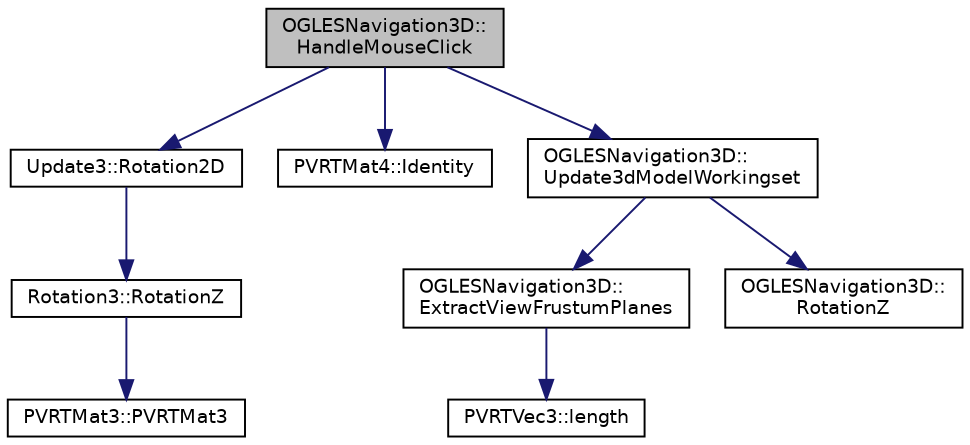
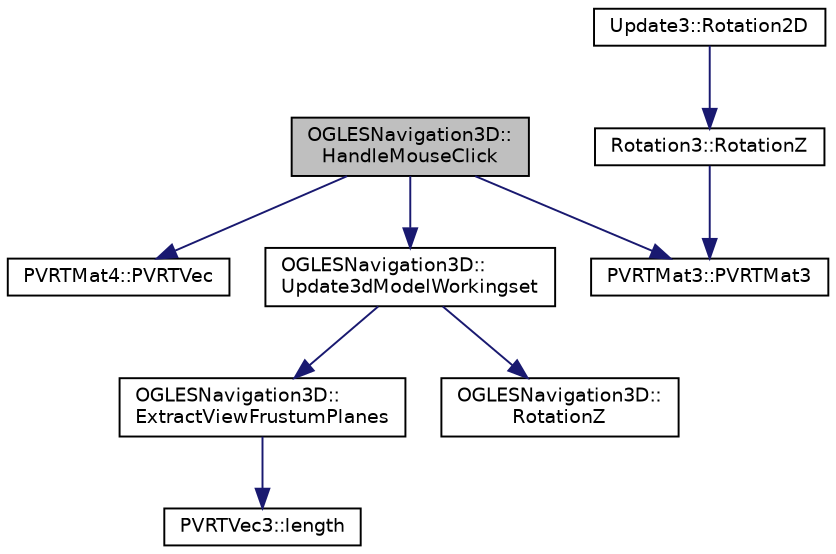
  digraph {
    rankdir=TB
    node [color=black fillcolor=white fontname=Helvetica fontsize=10 shape=record style=filled]
    edge [color=midnightblue fontname=Helvetica fontsize=10 labelfontname=Helvetica labelfontsize=10 style=solid]
    n1 [fillcolor=grey75 fontcolor=black height=0.2 label="OGLESNavigation3D::\lHandleMouseClick" width=0.4]
    n2 [height=0.2 label="Update3::Rotation2D" width=0.4]
-   n3 [height=0.2 label="PVRTMat4::Identity" width=0.4]
+   n3 [height=0.2 label="PVRTMat4::PVRTVec" width=0.4]
    n4 [height=0.2 label="OGLESNavigation3D::\lUpdate3dModelWorkingset" width=0.4]
    n5 [height=0.2 label="Rotation3::RotationZ" width=0.4]
    n6 [height=0.2 label="OGLESNavigation3D::\lExtractViewFrustumPlanes" width=0.4]
    n7 [height=0.2 label="OGLESNavigation3D::\lRotationZ" width=0.4]
    n8 [height=0.2 label="PVRTMat3::PVRTMat3" width=0.4]
    n9 [height=0.2 label="PVRTVec3::length" width=0.4]
-   n1 -> n2
+   n1 -> n8
    n1 -> n3
    n1 -> n4
    n2 -> n5
    n4 -> n6
    n4 -> n7
    n5 -> n8
    n6 -> n9
  }
